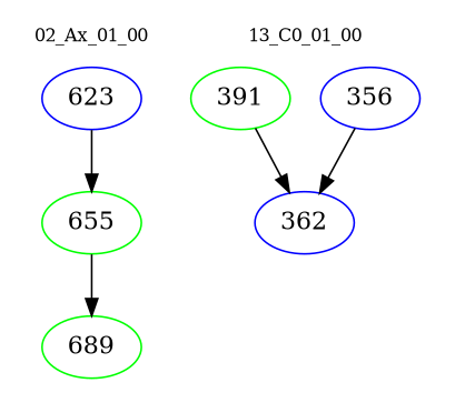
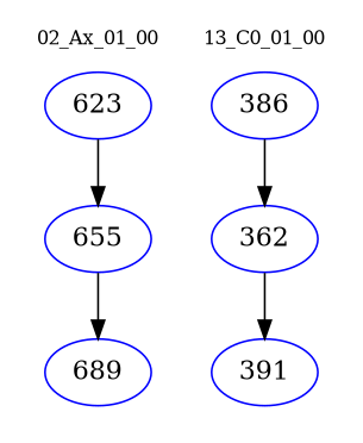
  digraph {
    node [color=blue]
    edge [color=black]
    n1 [label=623]
-   n2 [color=green label=655]
-   n3 [color=green label=689]
-   n4 [label=356]
+   n2 [label=655]
+   n3 [label=689]
+   n4 [label=386]
    n5 [label=362]
-   n6 [color=green label=391]
+   n6 [label=391]
    subgraph cluster_1 {
      color=white
      fontsize=10
      label="02_Ax_01_00"
      n1
      n2
      n3
    }
    subgraph cluster_2 {
      color=white
      fontsize=10
      label="13_C0_01_00"
      n4
      n5
      n6
    }
    n1 -> n2
    n2 -> n3
    n4 -> n5
-   n6 -> n5
+   n5 -> n6
  }
